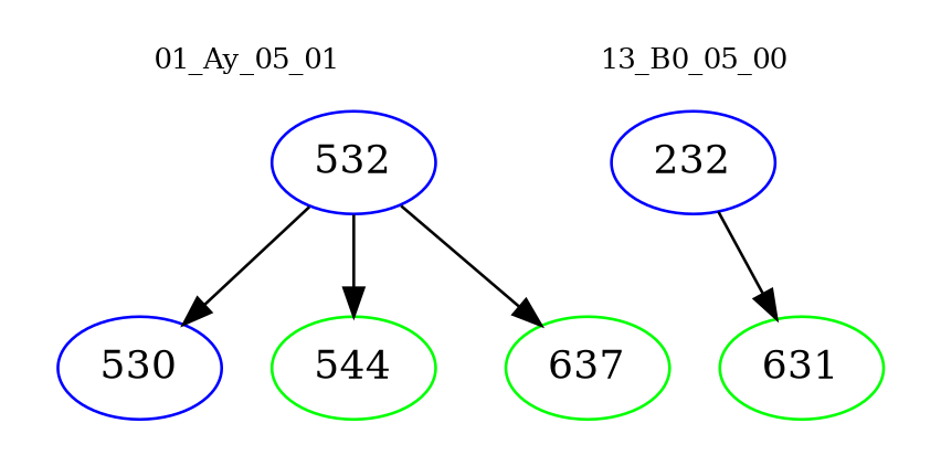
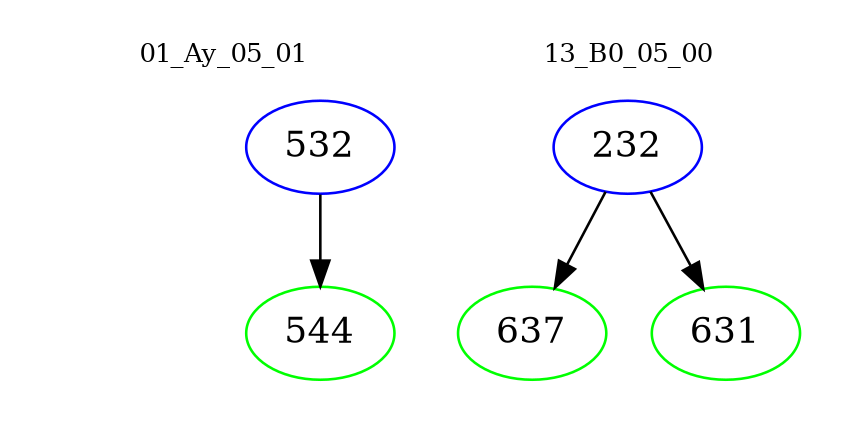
  digraph {
    node [color=blue]
    edge [color=black]
    n1 [label=532]
-   n2 [label=530]
    n3 [color=green label=544]
    n4 [label=232]
    n5 [color=green label=631]
    n6 [color=green label=637]
    subgraph cluster_1 {
      color=white
      fontsize=10
      label="01_Ay_05_01"
      n1
-     n2
      n3
    }
    subgraph cluster_2 {
      color=white
      fontsize=10
      label="13_B0_05_00"
      n4
      n5
      n6
    }
-   n1 -> n2
    n1 -> n3
    n4 -> n5
-   n1 -> n6
+   n4 -> n6
  }
